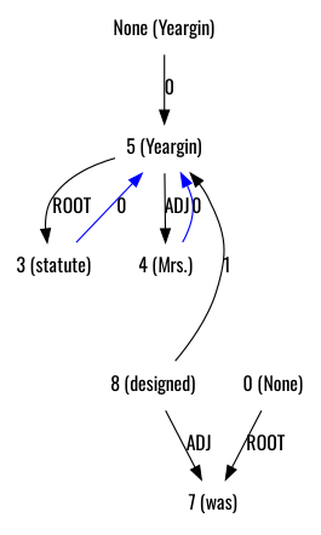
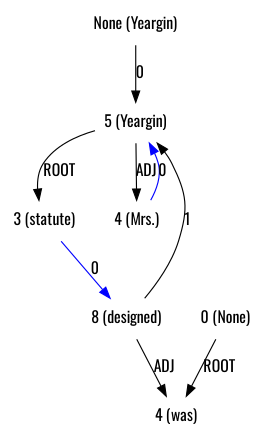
  digraph {
    fontname=Oswald
    node [fontname=Oswald shape=plaintext]
    edge [dir=forward fontname=Oswald]
    n1 [label="None (Yeargin)"]
    n2 [label="5 (Yeargin)"]
    n3 [label="3 (statute)"]
    n4 [label="4 (Mrs.)"]
    n5 [label="0 (None)"]
-   n6 [label="7 (was)"]
+   n6 [label="4 (was)"]
    n7 [label="8 (designed)"]
    n1 -> n2 [label=0]
    n2 -> n3 [label=ROOT]
    n2 -> n4 [label=ADJ]
-   n3 -> n2 [color=blue label=0]
+   n3 -> n7 [color=blue label=0]
    n4 -> n2 [color=blue label=0]
    n5 -> n6 [label=ROOT]
    n7 -> n2 [label=1]
    n7 -> n6 [label=ADJ]
  }
